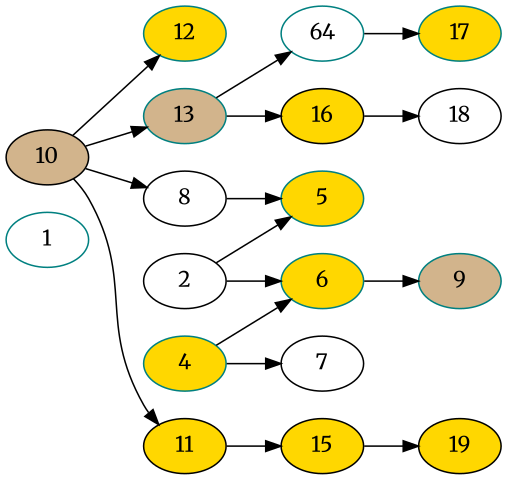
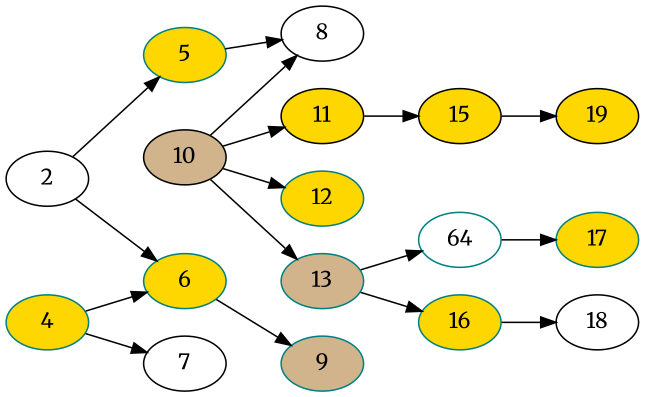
  digraph {
    fontname=Merriweather
    rankdir=LR
    node [alpha=0.00 color=teal fillcolor=gold fontname=Merriweather style=filled]
    edge [fontname=Merriweather]
-   1 [expect_size=330248987266518784 fillcolor=white]
    2 [alpha=0.04 color=black expect_size=57985389716057928 fillcolor=white]
    5 [alpha=0.16 expect_size=159096724937303392256]
    6 [alpha=0.09 expect_size=82161196297550640]
    4 [alpha=0.07 expect_size=3169218611144989]
    7 [alpha=0.10 color=black expect_size=38985469925917720576 fillcolor=white]
    8 [alpha=0.12 color=black expect_size=1323466951768162 fillcolor=white]
    9 [alpha=0.12 expect_size=113185880768062832 fillcolor=tan]
    10 [alpha=0.19 color=black expect_size=20165793556818034688 fillcolor=tan]
    11 [alpha=0.13 color=black expect_size=63143708392451984]
    12 [alpha=0.03 expect_size=1169976868289028]
    13 [expect_size=139881610144892583936 fillcolor=tan]
    15 [alpha=0.13 color=black expect_size=521689714690756032]
    n14 [alpha=0.02 expect_size=354591330608302912 fillcolor=white label=64]
-   16 [alpha=0.01 color=black expect_size=97210412161260448]
+   16 [alpha=0.01 expect_size=97210412161260448]
    19 [alpha=0.09 color=black expect_size=530352937847045]
    17 [alpha=0.01 expect_size=124576330988650496000]
    18 [alpha=0.04 color=black expect_size=9090008775921760 fillcolor=white]
    2 -> 5
    2 -> 6
-   8 -> 5
+   5 -> 8
    6 -> 9
    4 -> 6
    4 -> 7
    10 -> 8
    10 -> 11
    10 -> 12
    10 -> 13
    11 -> 15
    13 -> n14
    13 -> 16
    15 -> 19
    n14 -> 17
    16 -> 18
  }
